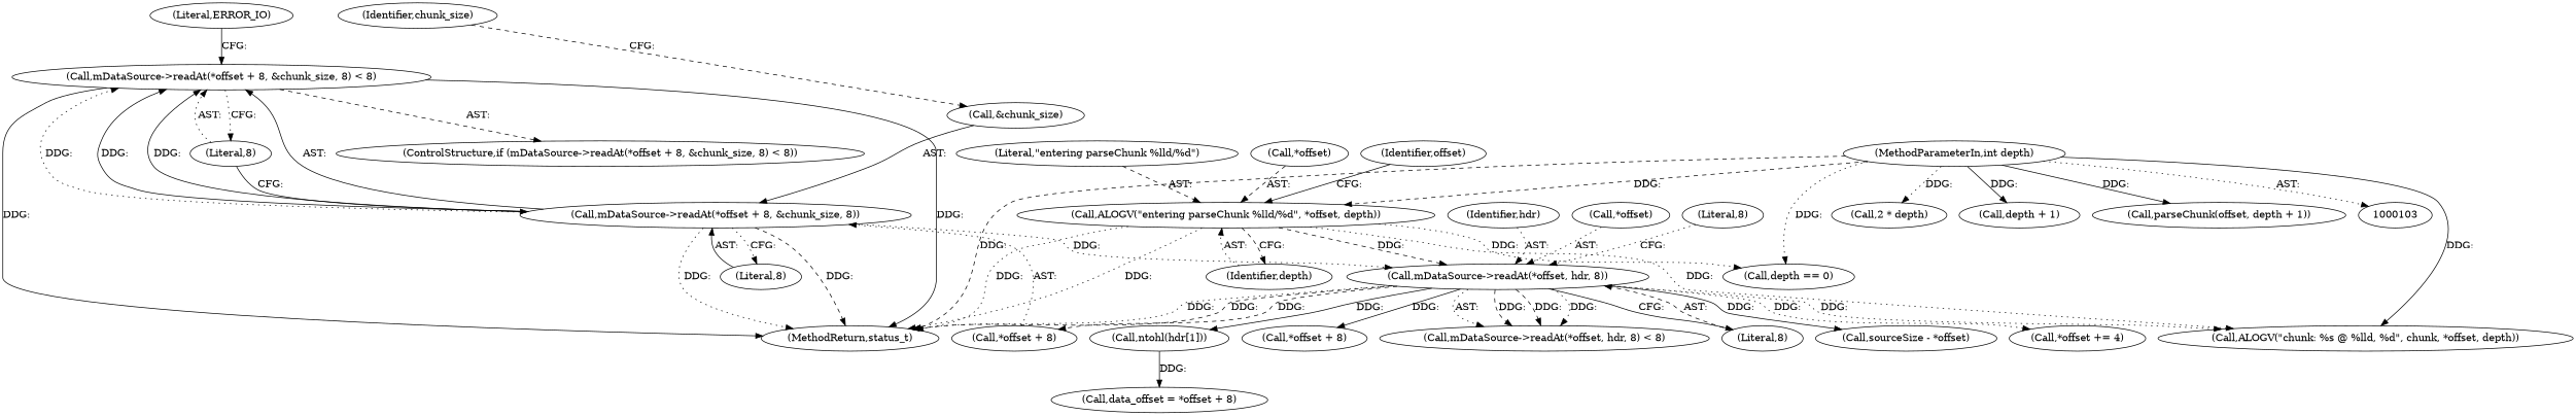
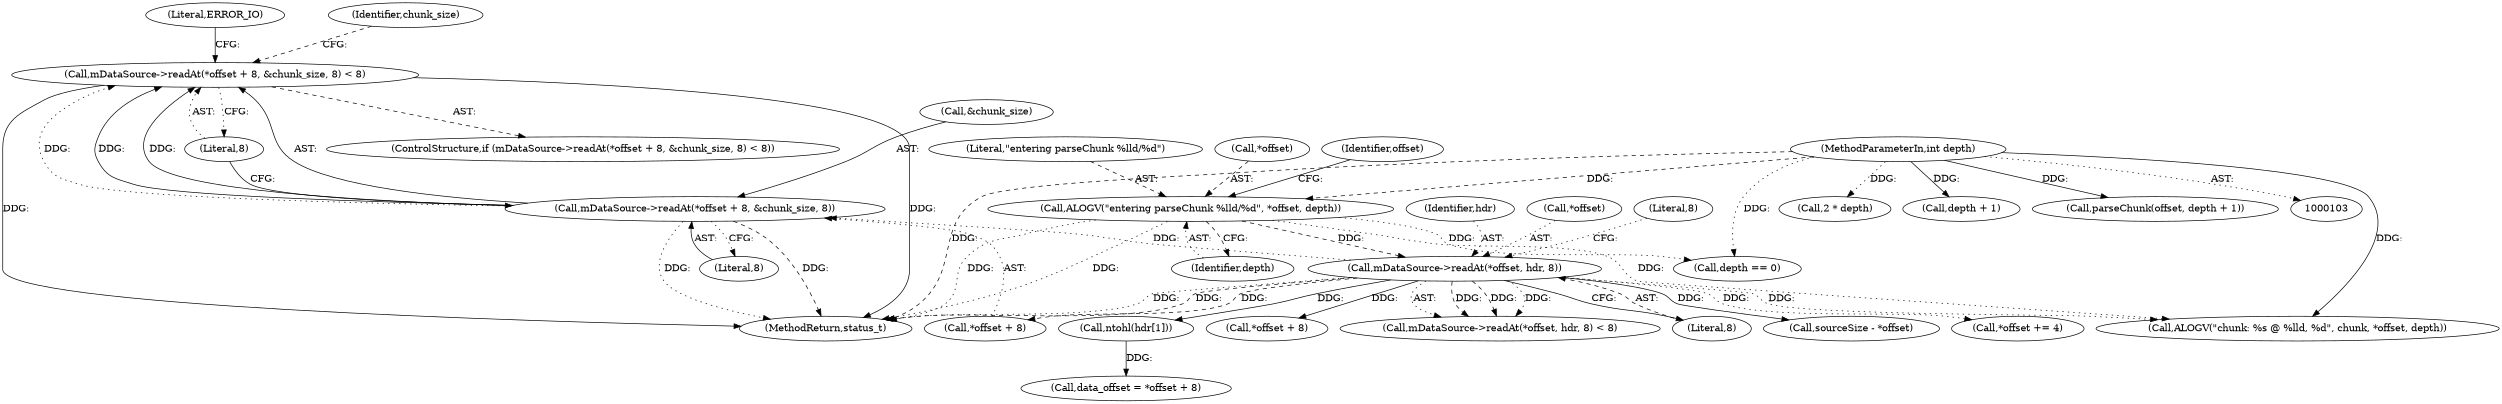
  digraph {
    edge [style=dotted]
    n1 [label="(Call,mDataSource->readAt(*offset + 8, &chunk_size, 8) < 8)"]
    n2 [label="(Literal,8)"]
    n3 [label="(ControlStructure,if (mDataSource->readAt(*offset + 8, &chunk_size, 8) < 8))"]
    n4 [label="(MethodReturn,status_t)"]
    n5 [label="(Call,mDataSource->readAt(*offset + 8, &chunk_size, 8))"]
    n6 [label="(Literal,8)"]
    n7 [label="(Call,mDataSource->readAt(*offset, hdr, 8))"]
    n8 [label="(Literal,8)"]
    n9 [label="(Call,sourceSize - *offset)"]
    n10 [label="(Call,*offset += 4)"]
    n11 [label="(Call,ALOGV(\"chunk: %s @ %lld, %d\", chunk, *offset, depth))"]
    n12 [label="(Call,ntohl(hdr[1]))"]
    n13 [label="(Call,*offset + 8)"]
    n14 [label="(Call,mDataSource->readAt(*offset, hdr, 8) < 8)"]
    n15 [label="(Call,*offset + 8)"]
    n16 [label="(Call,data_offset = *offset + 8)"]
    n17 [label="(Call,ALOGV(\"entering parseChunk %lld/%d\", *offset, depth))"]
    n18 [label="(Call,depth == 0)"]
    n19 [label="(Identifier,depth)"]
    n20 [label="(MethodParameterIn,int depth)"]
    n21 [label="(Call,2 * depth)"]
    n22 [label="(Call,depth + 1)"]
    n23 [label="(Call,parseChunk(offset, depth + 1))"]
    1000103
    n25 [label="(Call,&chunk_size)"]
    n26 [label="(Literal,ERROR_IO)"]
    n27 [label="(Call,*offset)"]
    n28 [label="(Literal,\"entering parseChunk %lld/%d\")"]
    n29 [label="(Call,*offset)"]
    n30 [label="(Identifier,chunk_size)"]
    n31 [label="(Literal,8)"]
    n32 [label="(Identifier,hdr)"]
    n33 [label="(Identifier,offset)"]
    n1 -> n2 [label="CFG: "]
    n1 -> n3 [label="AST: " style=dashed]
    n1 -> n4 [label="DDG: " style=solid]
    n1 -> n4 [label="DDG: " style=solid]
    n2 -> n1 [label="AST: "]
    n2 -> n5 [label="CFG: " style=solid]
    n5 -> n1 [label="AST: " style=solid]
    n5 -> n1 [label="DDG: "]
    n5 -> n1 [label="DDG: " style=solid]
    n5 -> n1 [label="DDG: " style=solid]
    n5 -> n4 [label="DDG: " style=dashed]
    n5 -> n4 [label="DDG: "]
    n5 -> n6 [label="CFG: "]
    n6 -> n5 [label="AST: " style=solid]
    n7 -> n4 [label="DDG: "]
    n7 -> n4 [label="DDG: " style=dashed]
-   n5 -> n7 [label="DDG: "]
+   n7 -> n5 [label="DDG: "]
    n7 -> n8 [label="CFG: " style=solid]
    n7 -> n9 [label="DDG: " style=solid]
    n7 -> n10 [label="DDG: "]
    n7 -> n11 [label="DDG: "]
    n7 -> n12 [label="DDG: " style=solid]
    n7 -> n13 [label="DDG: " style=solid]
    n7 -> n14 [label="AST: "]
    n7 -> n14 [label="DDG: " style=dashed]
    n7 -> n14 [label="DDG: " style=dashed]
    n7 -> n14 [label="DDG: "]
    n7 -> n15 [label="DDG: " style=dashed]
    n8 -> n7 [label="AST: " style=dashed]
    n12 -> n16 [label="DDG: " style=solid]
    n15 -> n5 [label="AST: "]
    n17 -> n4 [label="DDG: "]
    n17 -> n4 [label="DDG: "]
    n17 -> n7 [label="DDG: " style=dashed]
    n17 -> n11 [label="DDG: "]
    n17 -> n18 [label="DDG: "]
    n17 -> n19 [label="CFG: " style=dashed]
    n19 -> n17 [label="AST: "]
    n20 -> n4 [label="DDG: " style=dashed]
    n20 -> n11 [label="DDG: " style=solid]
    n20 -> n17 [label="DDG: " style=dashed]
    n20 -> n18 [label="DDG: "]
    n20 -> n21 [label="DDG: "]
    n20 -> n22 [label="DDG: " style=solid]
    n20 -> n23 [label="DDG: " style=solid]
    n20 -> 1000103 [label="AST: "]
    n25 -> n5 [label="AST: " style=solid]
    n26 -> n1 [label="CFG: " style=solid]
    n27 -> n7 [label="AST: "]
    n28 -> n17 [label="AST: " style=dashed]
    n29 -> n17 [label="AST: " style=dashed]
-   n30 -> n25 [label="CFG: " style=dashed]
+   n30 -> n1 [label="CFG: " style=dashed]
    n31 -> n7 [label="CFG: "]
    n32 -> n7 [label="AST: "]
    n33 -> n17 [label="CFG: " style=solid]
  }
